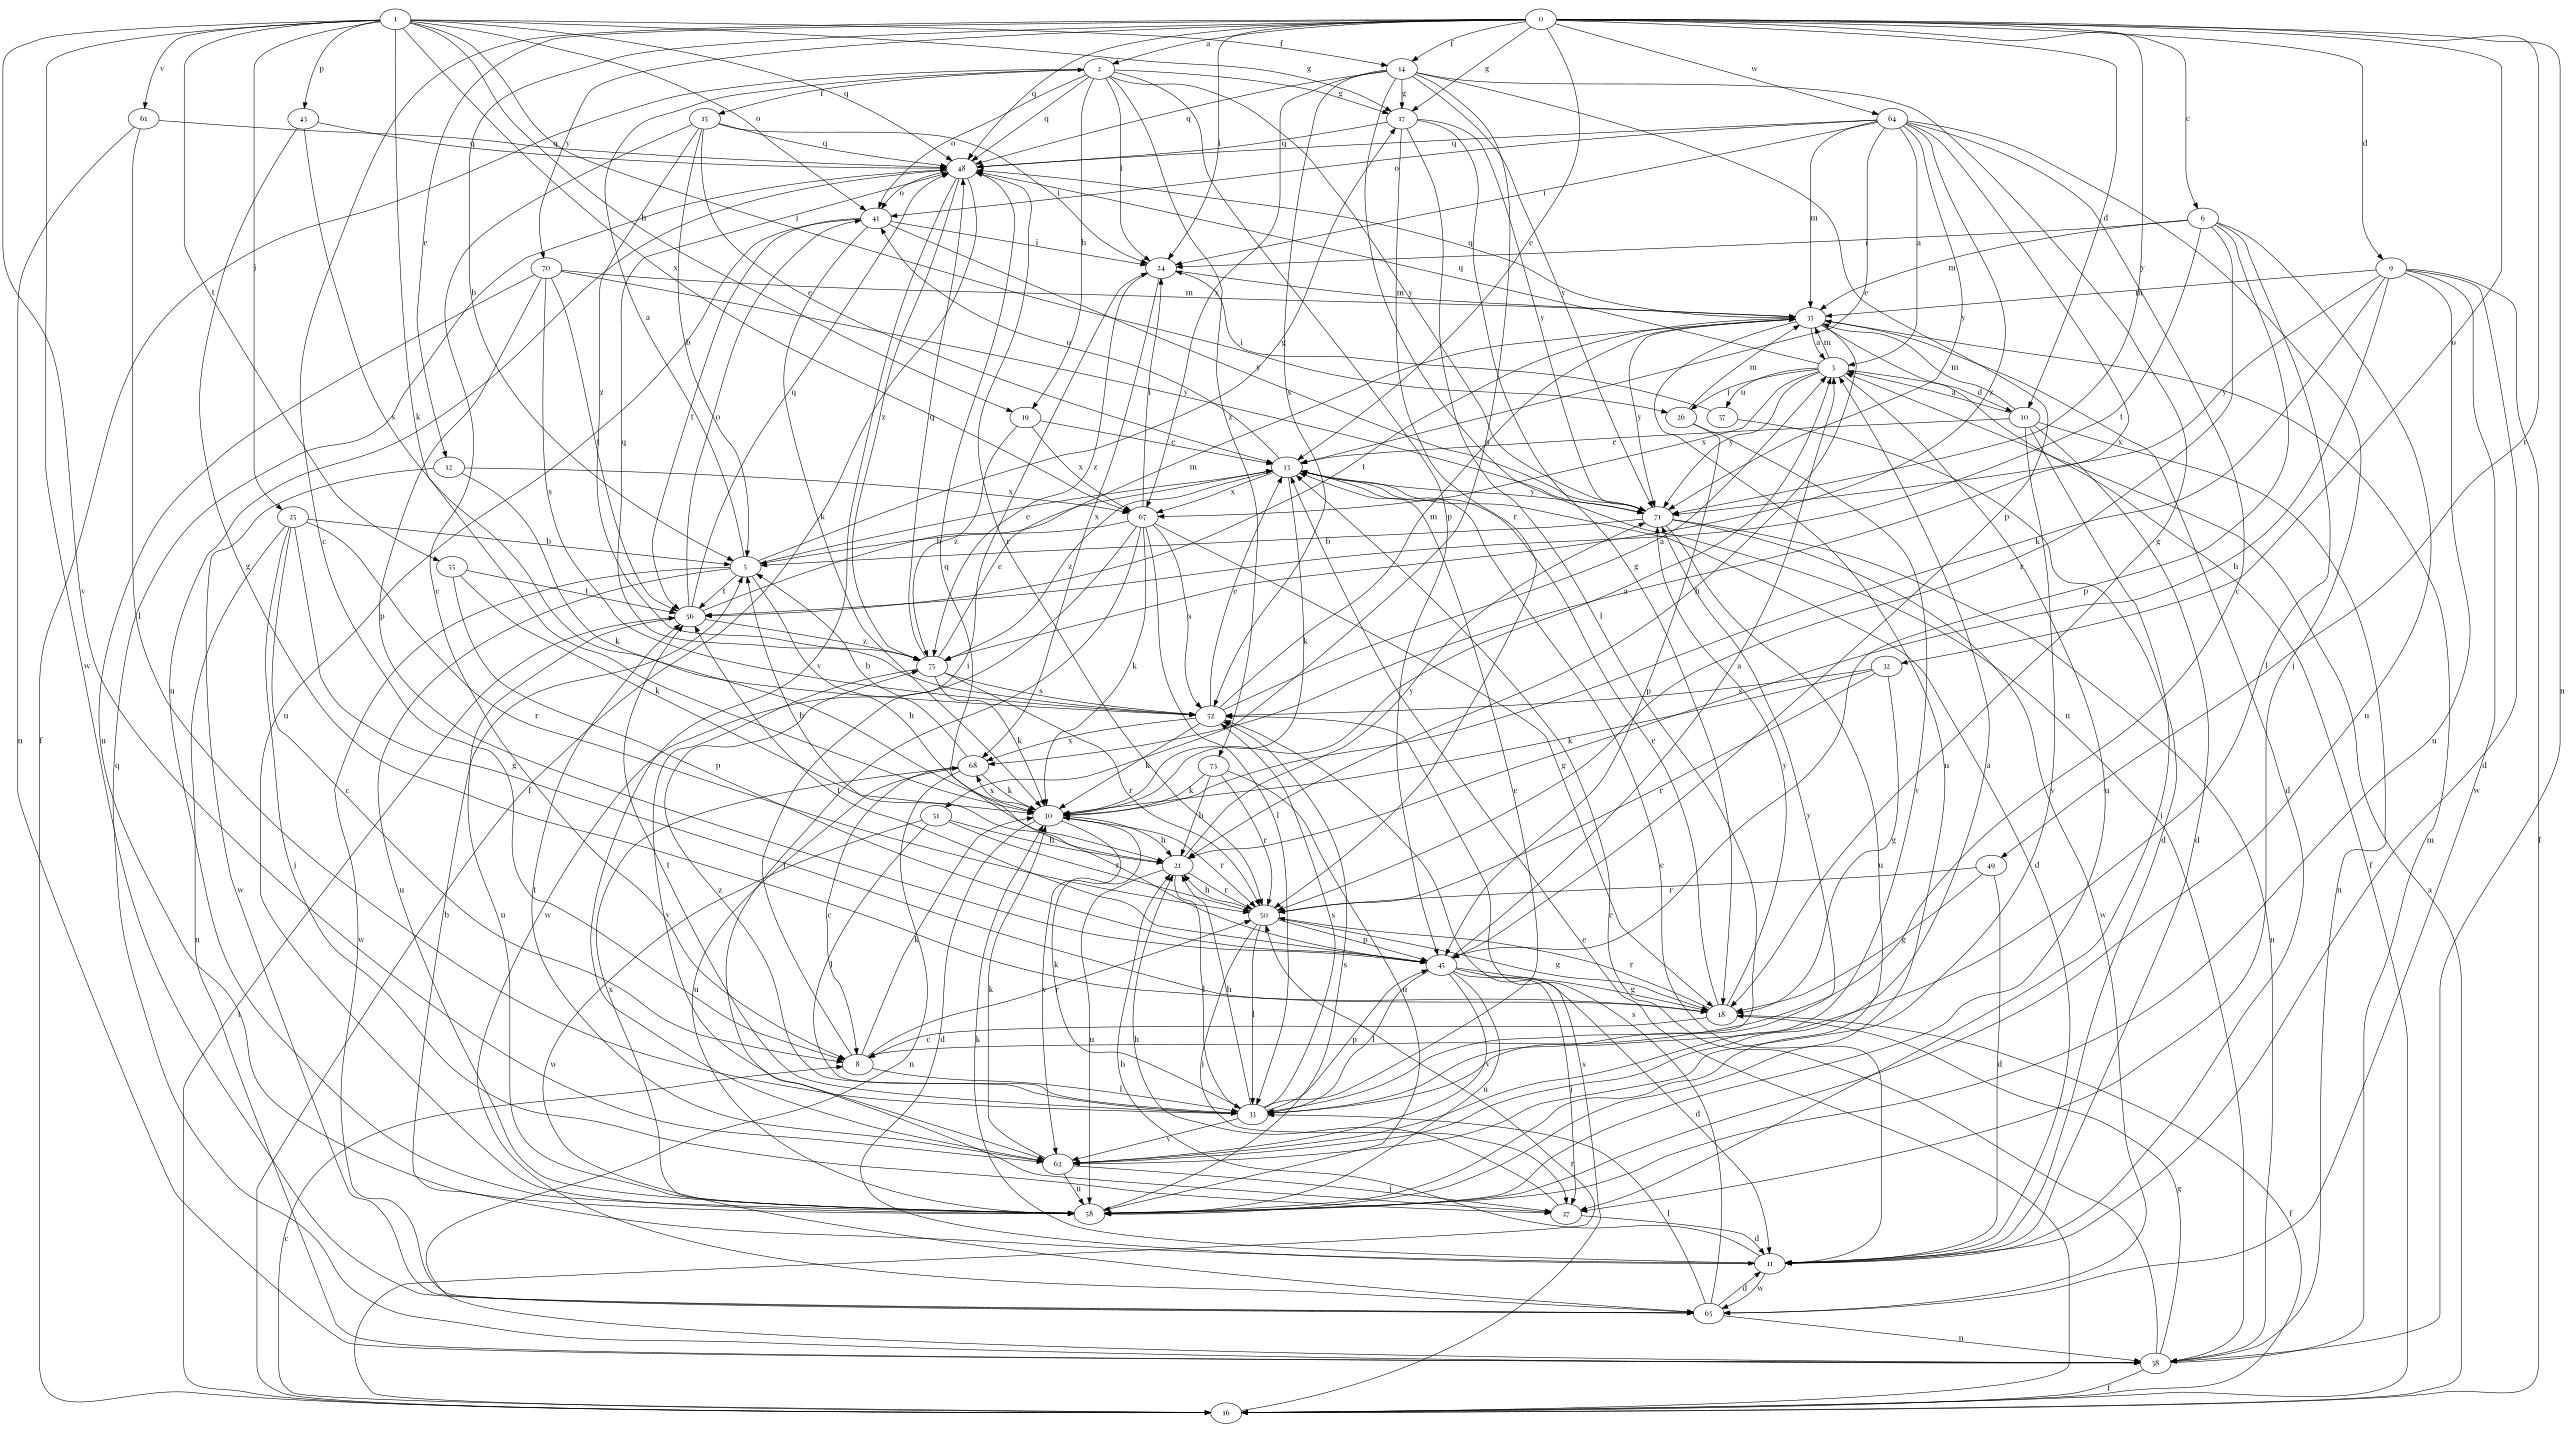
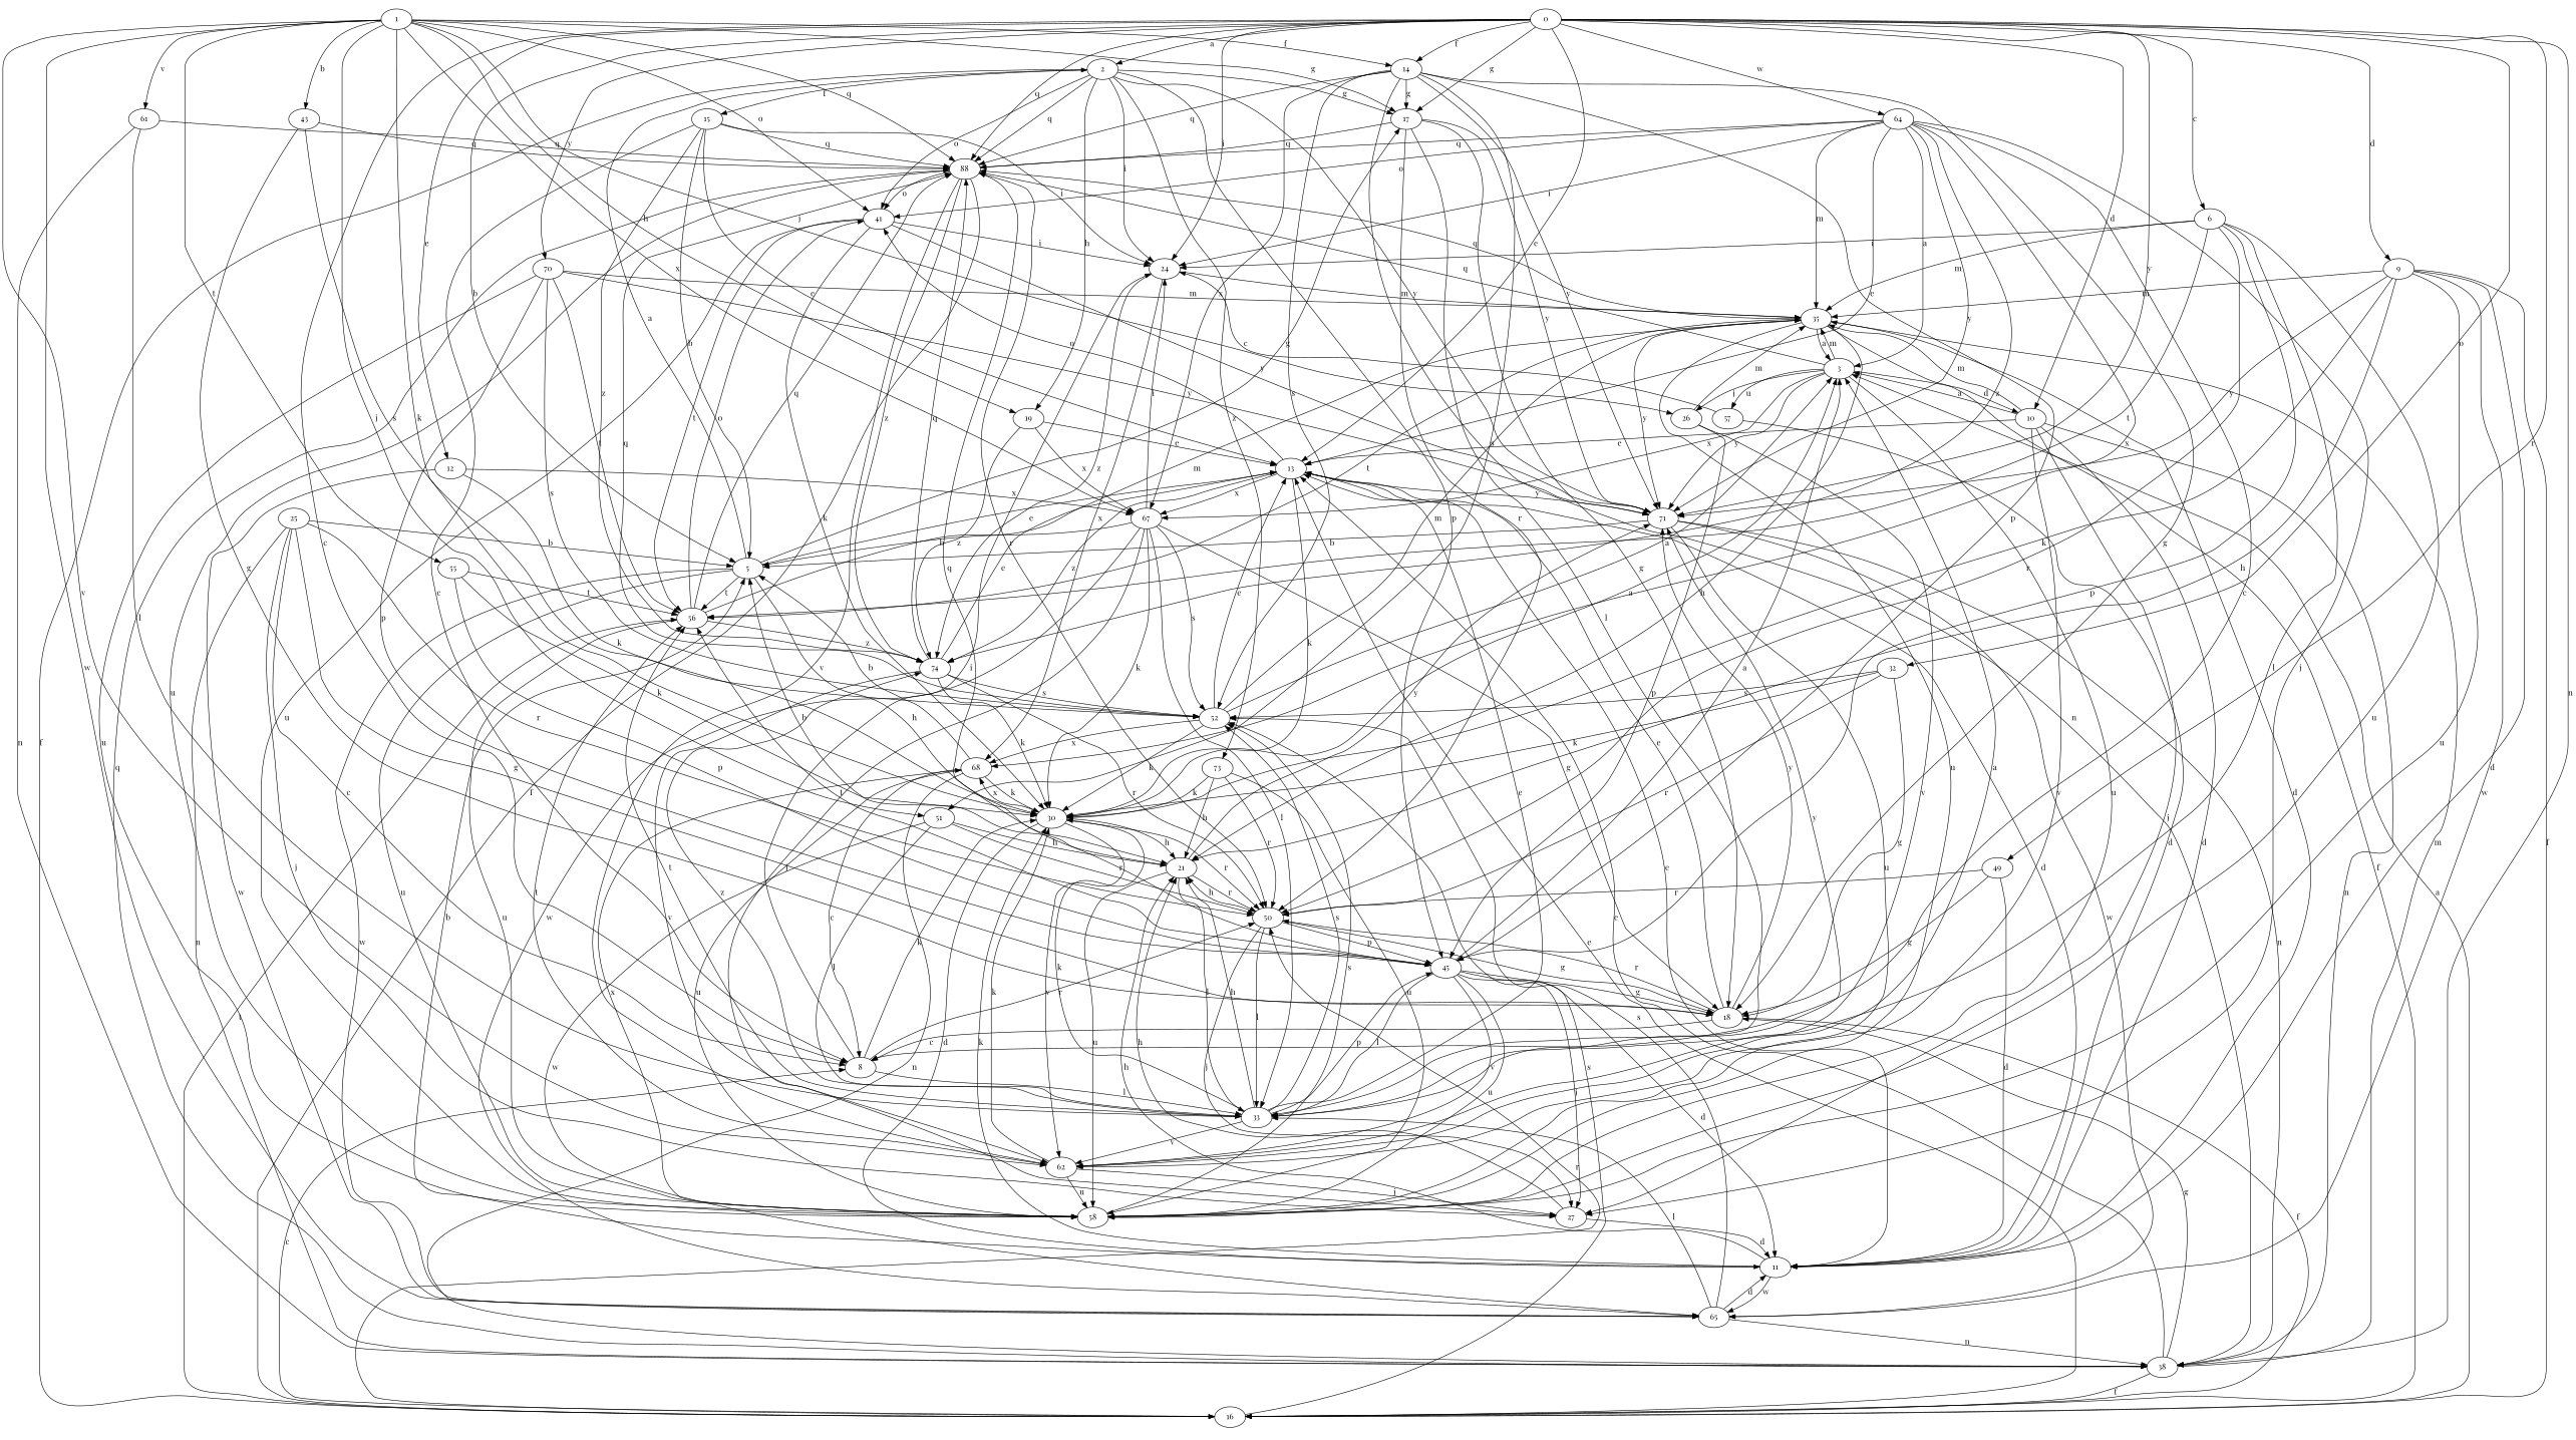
  strict digraph {
    fontname="Playfair Display"
    node [fontname="Playfair Display"]
    edge [fontname="Playfair Display"]
    0
    2
    5
    6
    8
    9
    10
    12
    13
    14
    17
    24
    32
    38
-   48
+   48 [label=88]
    49
    64
    70
    71
    19
    41
    15
    16
    45
    73
    65
    58
    21
    56
    35
    33
    50
    30
    11
    62
    3
    27
    67
-   74 [label=75]
+   74
    18
    51
    52
    68
    1
    25
    26
    43
    55
    61
    57
    0 -> 2 [label=a]
    0 -> 5 [label=b]
    0 -> 6 [label=c]
    0 -> 8 [label=c]
    0 -> 9 [label=d]
    0 -> 10 [label=d]
    0 -> 12 [label=e]
    0 -> 13 [label=e]
    0 -> 14 [label=f]
    0 -> 17 [label=g]
    0 -> 24 [label=i]
    0 -> 32 [label=o]
    0 -> 38 [label=n]
    0 -> 48 [label=q]
    0 -> 49 [label=r]
    0 -> 64 [label=w]
    0 -> 70 [label=y]
    0 -> 71 [label=y]
    2 -> 17 [label=g]
    2 -> 24 [label=i]
    2 -> 48 [label=q]
    2 -> 71 [label=y]
    2 -> 19 [label=h]
    2 -> 41 [label=o]
    2 -> 15 [label=f]
    2 -> 16 [label=f]
    2 -> 45 [label=p]
    2 -> 73 [label=z]
    5 -> 2 [label=a]
    5 -> 13 [label=e]
    5 -> 17 [label=g]
    5 -> 65 [label=w]
    5 -> 58 [label=u]
    5 -> 21 [label=h]
    5 -> 56 [label=t]
    6 -> 24 [label=i]
    6 -> 45 [label=p]
    6 -> 58 [label=u]
    6 -> 56 [label=t]
    6 -> 35 [label=m]
    6 -> 33 [label=l]
    6 -> 50 [label=r]
    8 -> 24 [label=i]
    8 -> 33 [label=l]
    8 -> 50 [label=r]
    8 -> 30 [label=k]
    9 -> 71 [label=y]
    9 -> 16 [label=f]
    9 -> 65 [label=w]
    9 -> 58 [label=u]
    9 -> 21 [label=h]
    9 -> 35 [label=m]
    9 -> 30 [label=k]
    9 -> 11 [label=d]
    10 -> 13 [label=e]
    10 -> 38 [label=n]
    10 -> 35 [label=m]
    10 -> 11 [label=d]
    10 -> 62 [label=v]
    10 -> 3 [label=a]
    10 -> 27 [label=j]
    12 -> 65 [label=w]
    12 -> 30 [label=k]
    12 -> 67 [label=x]
    13 -> 71 [label=y]
    13 -> 41 [label=o]
    13 -> 30 [label=k]
    13 -> 11 [label=d]
    13 -> 67 [label=x]
    13 -> 74 [label=z]
    14 -> 17 [label=g]
    14 -> 38 [label=n]
    14 -> 48 [label=q]
    14 -> 71 [label=y]
    14 -> 45 [label=p]
    14 -> 67 [label=x]
    14 -> 18 [label=g]
    14 -> 51 [label=s]
    14 -> 52 [label=s]
    17 -> 48 [label=q]
    17 -> 71 [label=y]
    17 -> 33 [label=l]
    17 -> 50 [label=r]
    17 -> 18 [label=g]
    24 -> 35 [label=m]
    24 -> 74 [label=z]
    24 -> 68 [label=x]
    32 -> 50 [label=r]
    32 -> 30 [label=k]
    32 -> 18 [label=g]
    32 -> 52 [label=s]
    38 -> 13 [label=e]
    38 -> 48 [label=q]
    38 -> 16 [label=f]
    38 -> 35 [label=m]
    38 -> 18 [label=g]
    48 -> 41 [label=o]
    48 -> 16 [label=f]
    48 -> 58 [label=u]
    48 -> 50 [label=r]
    48 -> 62 [label=v]
    48 -> 74 [label=z]
    49 -> 50 [label=r]
    49 -> 11 [label=d]
    49 -> 18 [label=g]
    64 -> 8 [label=c]
    64 -> 13 [label=e]
    64 -> 24 [label=i]
    64 -> 48 [label=q]
    64 -> 71 [label=y]
    64 -> 41 [label=o]
    64 -> 35 [label=m]
    64 -> 3 [label=a]
    64 -> 27 [label=j]
    64 -> 74 [label=z]
    64 -> 68 [label=x]
    70 -> 71 [label=y]
    70 -> 45 [label=p]
    70 -> 58 [label=u]
    70 -> 56 [label=t]
    70 -> 35 [label=m]
    70 -> 52 [label=s]
    71 -> 5 [label=b]
    71 -> 38 [label=n]
    71 -> 65 [label=w]
    71 -> 58 [label=u]
    19 -> 13 [label=e]
    19 -> 67 [label=x]
    19 -> 74 [label=z]
    41 -> 24 [label=i]
    41 -> 71 [label=y]
    41 -> 58 [label=u]
    41 -> 56 [label=t]
    41 -> 30 [label=k]
    15 -> 5 [label=b]
    15 -> 8 [label=c]
    15 -> 13 [label=e]
    15 -> 24 [label=i]
    15 -> 48 [label=q]
    15 -> 74 [label=z]
    16 -> 8 [label=c]
    16 -> 13 [label=e]
    16 -> 56 [label=t]
    16 -> 50 [label=r]
    16 -> 3 [label=a]
    16 -> 52 [label=s]
    45 -> 48 [label=q]
    45 -> 58 [label=u]
    45 -> 56 [label=t]
    45 -> 33 [label=l]
    45 -> 11 [label=d]
    45 -> 62 [label=v]
    45 -> 3 [label=a]
    45 -> 27 [label=j]
    45 -> 18 [label=g]
    73 -> 58 [label=u]
    73 -> 21 [label=h]
    73 -> 50 [label=r]
    73 -> 30 [label=k]
    65 -> 38 [label=n]
    65 -> 33 [label=l]
    65 -> 11 [label=d]
    65 -> 52 [label=s]
    58 -> 52 [label=s]
    58 -> 68 [label=x]
    21 -> 5 [label=b]
    21 -> 71 [label=y]
    21 -> 58 [label=u]
    21 -> 33 [label=l]
    21 -> 50 [label=r]
    56 -> 48 [label=q]
    56 -> 41 [label=o]
    56 -> 58 [label=u]
    56 -> 35 [label=m]
    56 -> 74 [label=z]
    35 -> 48 [label=q]
    35 -> 71 [label=y]
    35 -> 16 [label=f]
    35 -> 58 [label=u]
    35 -> 21 [label=h]
    35 -> 56 [label=t]
    35 -> 11 [label=d]
    35 -> 3 [label=a]
    33 -> 13 [label=e]
    33 -> 71 [label=y]
    33 -> 45 [label=p]
    33 -> 21 [label=h]
    33 -> 56 [label=t]
    33 -> 30 [label=k]
    33 -> 62 [label=v]
    33 -> 74 [label=z]
    33 -> 52 [label=s]
    50 -> 45 [label=p]
    50 -> 21 [label=h]
    50 -> 33 [label=l]
    50 -> 27 [label=j]
    50 -> 18 [label=g]
    30 -> 21 [label=h]
    30 -> 50 [label=r]
    30 -> 11 [label=d]
    30 -> 62 [label=v]
    30 -> 3 [label=a]
    30 -> 68 [label=x]
    11 -> 5 [label=b]
    11 -> 13 [label=e]
    11 -> 65 [label=w]
    11 -> 21 [label=h]
    11 -> 30 [label=k]
    62 -> 58 [label=u]
    62 -> 56 [label=t]
    62 -> 30 [label=k]
    62 -> 3 [label=a]
    62 -> 27 [label=j]
    3 -> 10 [label=d]
    3 -> 48 [label=q]
    3 -> 71 [label=y]
    3 -> 58 [label=u]
    3 -> 35 [label=m]
    3 -> 67 [label=x]
    3 -> 26 [label=j]
    3 -> 57 [label=u]
    27 -> 21 [label=h]
    27 -> 11 [label=d]
    67 -> 5 [label=b]
    67 -> 24 [label=i]
    67 -> 65 [label=w]
    67 -> 33 [label=l]
    67 -> 30 [label=k]
    67 -> 27 [label=j]
    67 -> 18 [label=g]
    67 -> 52 [label=s]
    74 -> 13 [label=e]
    74 -> 48 [label=q]
    74 -> 50 [label=r]
    74 -> 30 [label=k]
    74 -> 62 [label=v]
    74 -> 52 [label=s]
    18 -> 8 [label=c]
    18 -> 13 [label=e]
    18 -> 71 [label=y]
    18 -> 16 [label=f]
    18 -> 50 [label=r]
    51 -> 65 [label=w]
    51 -> 21 [label=h]
    51 -> 33 [label=l]
    51 -> 50 [label=r]
    52 -> 13 [label=e]
    52 -> 48 [label=q]
    52 -> 35 [label=m]
    52 -> 30 [label=k]
    52 -> 3 [label=a]
    52 -> 68 [label=x]
    68 -> 5 [label=b]
    68 -> 8 [label=c]
    68 -> 38 [label=n]
    68 -> 58 [label=u]
    68 -> 30 [label=k]
    1 -> 14 [label=f]
    1 -> 17 [label=g]
    1 -> 48 [label=q]
    1 -> 19 [label=h]
    1 -> 41 [label=o]
    1 -> 65 [label=w]
    1 -> 30 [label=k]
    1 -> 62 [label=v]
    1 -> 67 [label=x]
-   1 -> 25 [label=j]
+   1 -> 51 [label=j]
    1 -> 26 [label=j]
-   1 -> 43 [label=p]
+   1 -> 43 [label=b]
    1 -> 55 [label=t]
    1 -> 61 [label=v]
    25 -> 5 [label=b]
    25 -> 8 [label=c]
    25 -> 38 [label=n]
    25 -> 50 [label=r]
    25 -> 27 [label=j]
    25 -> 18 [label=g]
    26 -> 45 [label=p]
    26 -> 35 [label=m]
    26 -> 62 [label=v]
    43 -> 48 [label=q]
    43 -> 18 [label=g]
    43 -> 52 [label=s]
    55 -> 45 [label=p]
    55 -> 56 [label=t]
    55 -> 30 [label=k]
    61 -> 38 [label=n]
    61 -> 48 [label=q]
    61 -> 33 [label=l]
-   57 -> 24 [label=i]
+   57 -> 24 [label=c]
    57 -> 11 [label=d]
  }
